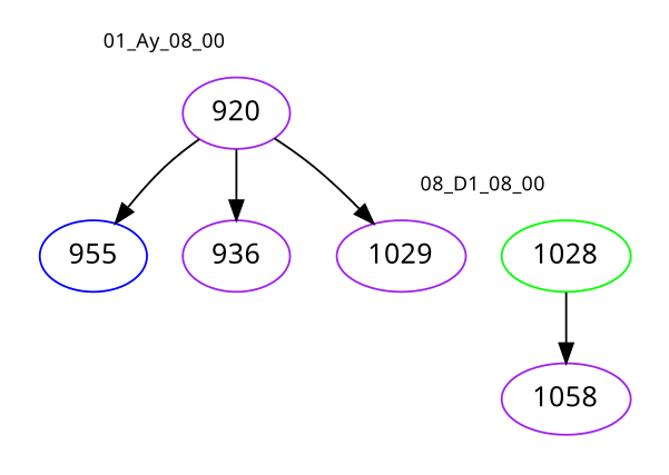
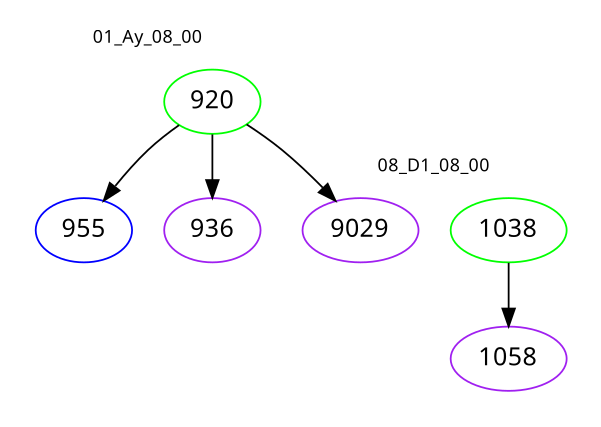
  digraph {
    fontname="Noto Sans"
    node [color=purple fontname="Noto Sans"]
    edge [color=black fontname="Noto Sans"]
-   n1 [label=920]
+   n1 [color=green label=920]
    n2 [color=blue label=955]
    n3 [label=936]
-   n4 [color=green label=1028]
+   n4 [color=green label=1038]
    n5 [label=1058]
-   n6 [label=1029]
+   n6 [label=9029]
    subgraph cluster_1 {
      color=white
      fontsize=10
      label="01_Ay_08_00"
      n1
      n2
      n3
    }
    subgraph cluster_2 {
      color=white
      fontsize=10
      label="08_D1_08_00"
      n4
      n5
      n6
    }
    n1 -> n2
    n1 -> n3
    n1 -> n6
    n4 -> n5
  }
